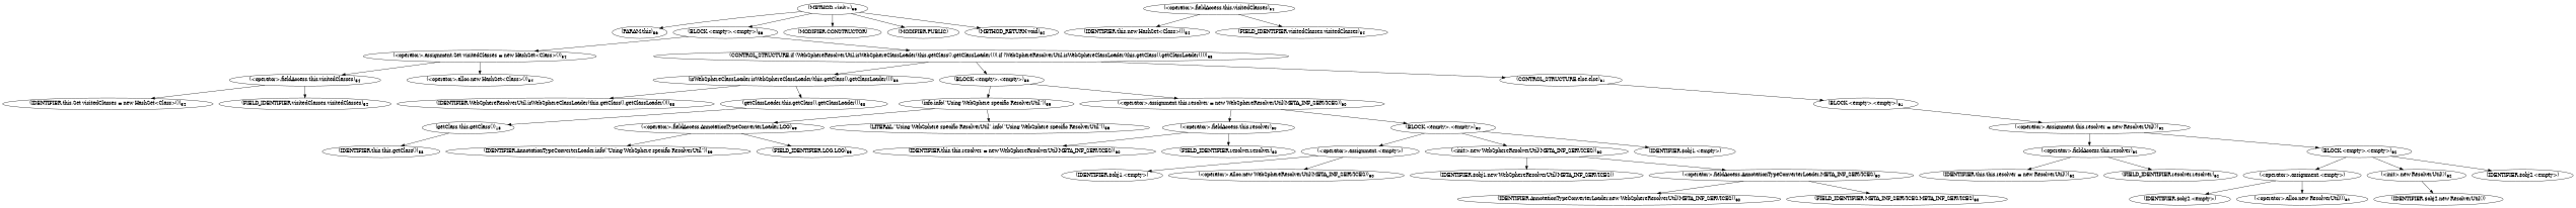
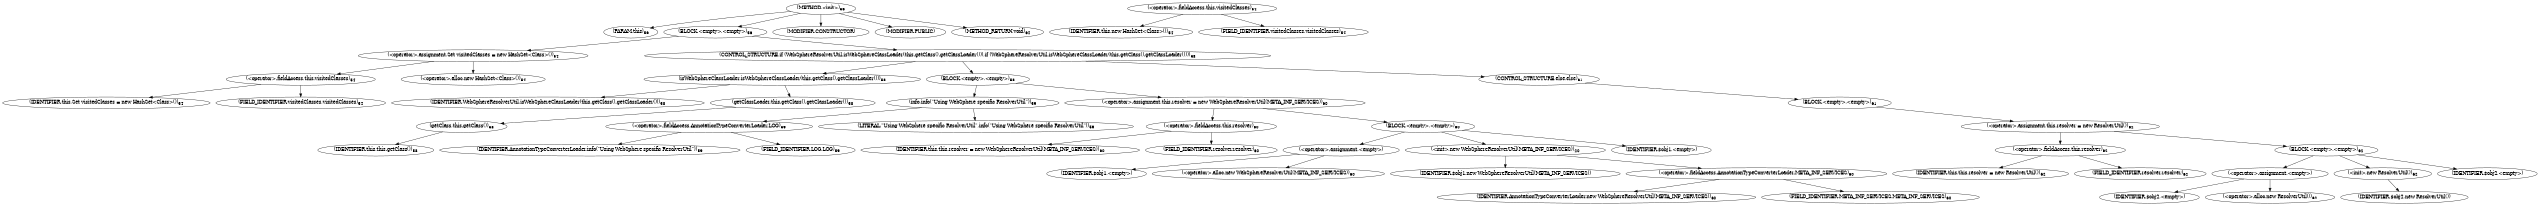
  digraph {
    n1 [label=<(METHOD,&lt;init&gt;)<SUB>56</SUB>>]
    n2 [label=<(PARAM,this)<SUB>56</SUB>>]
    n3 [label=<(BLOCK,&lt;empty&gt;,&lt;empty&gt;)<SUB>56</SUB>>]
    n4 [label=<(MODIFIER,CONSTRUCTOR)>]
    n5 [label=<(MODIFIER,PUBLIC)>]
    n6 [label=<(METHOD_RETURN,void)<SUB>64</SUB>>]
    n7 [label=<(&lt;operator&gt;.assignment,Set visitedClasses = new HashSet&lt;Class&gt;())<SUB>54</SUB>>]
    n8 [label=<(CONTROL_STRUCTURE,if (WebSphereResolverUtil.isWebSphereClassLoader(this.getClass().getClassLoader())),if (WebSphereResolverUtil.isWebSphereClassLoader(this.getClass().getClassLoader())))<SUB>58</SUB>>]
    n9 [label=<(&lt;operator&gt;.fieldAccess,this.visitedClasses)<SUB>54</SUB>>]
    n10 [label=<(&lt;operator&gt;.alloc,new HashSet&lt;Class&gt;())<SUB>54</SUB>>]
    n11 [label=<(isWebSphereClassLoader,isWebSphereClassLoader(this.getClass().getClassLoader()))<SUB>58</SUB>>]
    n12 [label=<(BLOCK,&lt;empty&gt;,&lt;empty&gt;)<SUB>58</SUB>>]
    n13 [label=<(CONTROL_STRUCTURE,else,else)<SUB>61</SUB>>]
    n14 [label=<(IDENTIFIER,this,Set visitedClasses = new HashSet&lt;Class&gt;())<SUB>54</SUB>>]
    n15 [label=<(FIELD_IDENTIFIER,visitedClasses,visitedClasses)<SUB>54</SUB>>]
    n16 [label=<(&lt;operator&gt;.fieldAccess,this.visitedClasses)<SUB>54</SUB>>]
    n17 [label=<(IDENTIFIER,this,new HashSet&lt;Class&gt;())<SUB>54</SUB>>]
    n18 [label=<(FIELD_IDENTIFIER,visitedClasses,visitedClasses)<SUB>54</SUB>>]
    n19 [label=<(IDENTIFIER,WebSphereResolverUtil,isWebSphereClassLoader(this.getClass().getClassLoader()))<SUB>58</SUB>>]
    n20 [label=<(getClassLoader,this.getClass().getClassLoader())<SUB>58</SUB>>]
    n21 [label=<(info,info(&quot;Using WebSphere specific ResolverUtil&quot;))<SUB>59</SUB>>]
    n22 [label=<(&lt;operator&gt;.assignment,this.resolver = new WebSphereResolverUtil(META_INF_SERVICES))<SUB>60</SUB>>]
    n23 [label=<(BLOCK,&lt;empty&gt;,&lt;empty&gt;)<SUB>61</SUB>>]
-   n24 [label=<(getClass,this.getClass())<SUB>18</SUB>>]
+   n24 [label=<(getClass,this.getClass())<SUB>58</SUB>>]
    n25 [label=<(IDENTIFIER,this,this.getClass())<SUB>58</SUB>>]
    n26 [label=<(&lt;operator&gt;.fieldAccess,AnnotationTypeConverterLoader.LOG)<SUB>59</SUB>>]
    n27 [label=<(LITERAL,&quot;Using WebSphere specific ResolverUtil&quot;,info(&quot;Using WebSphere specific ResolverUtil&quot;))<SUB>59</SUB>>]
    n28 [label=<(&lt;operator&gt;.fieldAccess,this.resolver)<SUB>60</SUB>>]
    n29 [label=<(BLOCK,&lt;empty&gt;,&lt;empty&gt;)<SUB>60</SUB>>]
    n30 [label=<(IDENTIFIER,AnnotationTypeConverterLoader,info(&quot;Using WebSphere specific ResolverUtil&quot;))<SUB>59</SUB>>]
    n31 [label=<(FIELD_IDENTIFIER,LOG,LOG)<SUB>59</SUB>>]
    n32 [label=<(IDENTIFIER,this,this.resolver = new WebSphereResolverUtil(META_INF_SERVICES))<SUB>60</SUB>>]
    n33 [label=<(FIELD_IDENTIFIER,resolver,resolver)<SUB>60</SUB>>]
    n34 [label=<(&lt;operator&gt;.assignment,&lt;empty&gt;)>]
-   n35 [label=<(&lt;init&gt;,new WebSphereResolverUtil(META_INF_SERVICES))<SUB>60</SUB>>]
+   n35 [label=<(&lt;init&gt;,new WebSphereResolverUtil(META_INF_SERVICES))<SUB>20</SUB>>]
    n36 [label=<(IDENTIFIER,$obj1,&lt;empty&gt;)>]
    n37 [label=<(IDENTIFIER,$obj1,&lt;empty&gt;)>]
    n38 [label=<(&lt;operator&gt;.alloc,new WebSphereResolverUtil(META_INF_SERVICES))<SUB>60</SUB>>]
    n39 [label=<(IDENTIFIER,$obj1,new WebSphereResolverUtil(META_INF_SERVICES))>]
    n40 [label=<(&lt;operator&gt;.fieldAccess,AnnotationTypeConverterLoader.META_INF_SERVICES)<SUB>60</SUB>>]
    n41 [label=<(IDENTIFIER,AnnotationTypeConverterLoader,new WebSphereResolverUtil(META_INF_SERVICES))<SUB>60</SUB>>]
    n42 [label=<(FIELD_IDENTIFIER,META_INF_SERVICES,META_INF_SERVICES)<SUB>60</SUB>>]
    n43 [label=<(&lt;operator&gt;.assignment,this.resolver = new ResolverUtil())<SUB>62</SUB>>]
    n44 [label=<(&lt;operator&gt;.fieldAccess,this.resolver)<SUB>62</SUB>>]
    n45 [label=<(BLOCK,&lt;empty&gt;,&lt;empty&gt;)<SUB>62</SUB>>]
    n46 [label=<(IDENTIFIER,this,this.resolver = new ResolverUtil())<SUB>62</SUB>>]
    n47 [label=<(FIELD_IDENTIFIER,resolver,resolver)<SUB>62</SUB>>]
    n48 [label=<(&lt;operator&gt;.assignment,&lt;empty&gt;)>]
    n49 [label=<(&lt;init&gt;,new ResolverUtil())<SUB>62</SUB>>]
    n50 [label=<(IDENTIFIER,$obj2,&lt;empty&gt;)>]
    n51 [label=<(IDENTIFIER,$obj2,&lt;empty&gt;)>]
    n52 [label=<(&lt;operator&gt;.alloc,new ResolverUtil())<SUB>62</SUB>>]
    n53 [label=<(IDENTIFIER,$obj2,new ResolverUtil())>]
    n1 -> n2
    n1 -> n3
    n1 -> n4
    n1 -> n5
    n1 -> n6
    n3 -> n7
    n3 -> n8
    n7 -> n9
    n7 -> n10
    n8 -> n11
    n8 -> n12
    n8 -> n13
    n9 -> n14
    n9 -> n15
    n11 -> n19
    n11 -> n20
    n12 -> n21
    n12 -> n22
    n13 -> n23
    n16 -> n17
    n16 -> n18
    n20 -> n24
    n21 -> n26
    n21 -> n27
    n22 -> n28
    n22 -> n29
    n23 -> n43
    n24 -> n25
    n26 -> n30
    n26 -> n31
    n28 -> n32
    n28 -> n33
    n29 -> n34
    n29 -> n35
    n29 -> n36
    n34 -> n37
    n34 -> n38
    n35 -> n39
    n35 -> n40
    n40 -> n41
    n40 -> n42
    n43 -> n44
    n43 -> n45
    n44 -> n46
    n44 -> n47
    n45 -> n48
    n45 -> n49
    n45 -> n50
    n48 -> n51
    n48 -> n52
    n49 -> n53
  }
